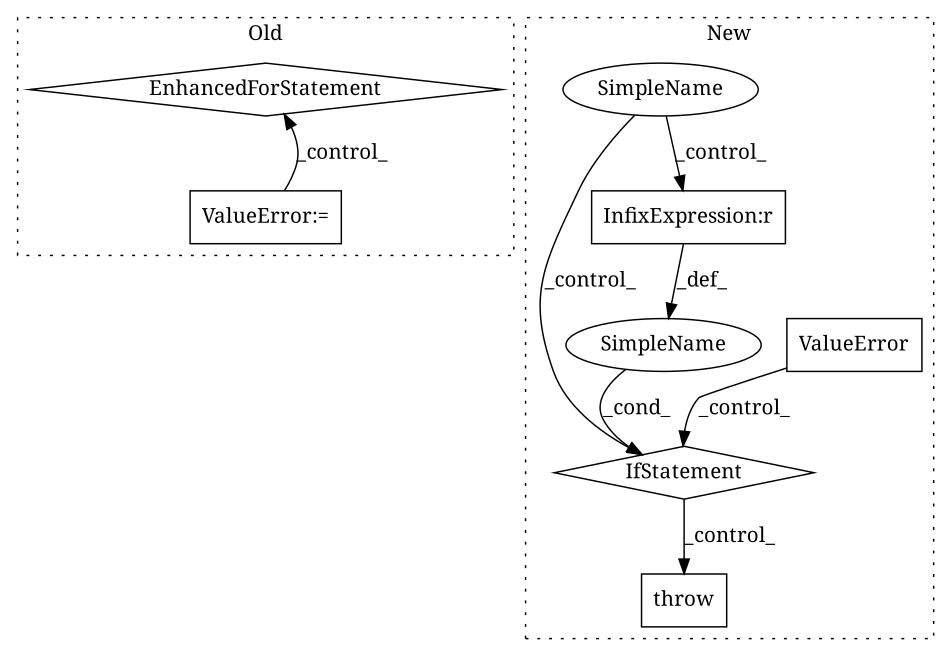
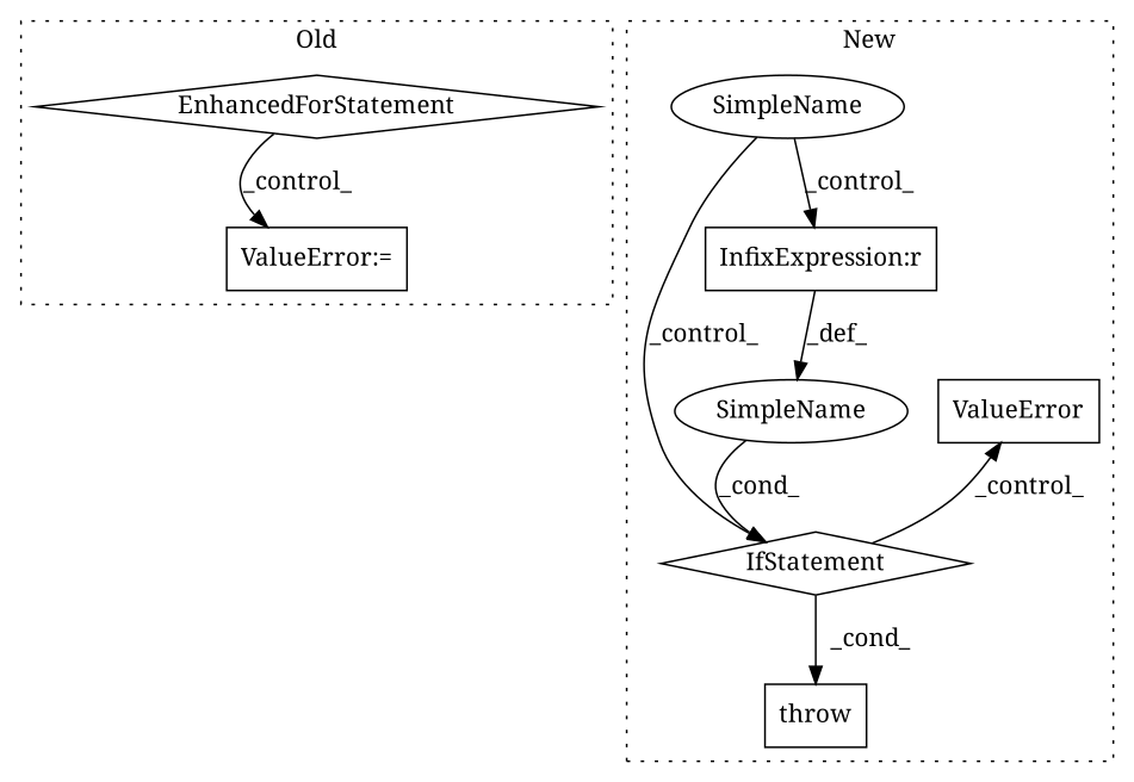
  digraph {
    fontname="Noto Serif"
    node [a=42 fontname="Noto Serif" shape=box]
    edge [fontname="Noto Serif"]
    n1 [a=70 l="76,2" label=EnhancedForStatement s="17011,17146" shape=diamond]
    n2 [a=7 l=1 label="ValueError:=" s=17161]
    n3 [a=32 l="11,1" label=ValueError s="18957,19034"]
    n4 [a=53 l=6 label=throw s=18951]
    n5 [a=25 l="4,2" label=IfStatement s="18854,18913" shape=diamond]
    n6 [label=SimpleName shape=ellipse]
    n7 [a=27 l=4 label="InfixExpression:r" s=18893]
    n8 [label=SimpleName shape=ellipse]
    subgraph cluster_1 {
      label=Old
      style=dotted
      n1
      n2
    }
    subgraph cluster_2 {
      label=New
      style=dotted
      n3
      n4
      n5
      n6
      n7
      n8
    }
-   n2 -> n1 [label=_control_]
-   n3 -> n5 [label=_control_]
-   n5 -> n4 [label=_control_]
+   n1 -> n2 [label=_control_]
+   n5 -> n3 [label=_control_]
+   n5 -> n4 [label=_cond_]
    n6 -> n5 [label=_cond_]
    n7 -> n6 [label=_def_]
    n8 -> n5 [label=_control_]
    n8 -> n7 [label=_control_]
  }
